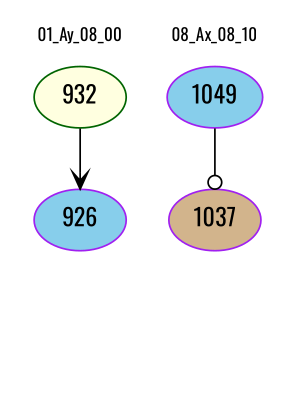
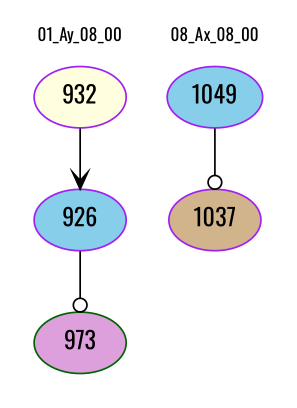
  digraph {
    fontname=Oswald
    node [color=purple fillcolor=skyblue fontname=Oswald style=filled]
    edge [arrowhead=odot color=black fontname=Oswald]
-   n1 [color=darkgreen fillcolor=lightyellow label=932]
+   n1 [fillcolor=lightyellow label=932]
    n2 [label=926]
+   n3 [color=darkgreen fillcolor=plum label=973]
    n4 [label=1049]
    n5 [fillcolor=tan label=1037]
    subgraph cluster_1 {
      color=white
      fontsize=10
      label="01_Ay_08_00"
      n1
      n2
+     n3
    }
    subgraph cluster_2 {
      color=white
      fontsize=10
-     label="08_Ax_08_10"
+     label="08_Ax_08_00"
      n4
      n5
    }
    n1 -> n2 [arrowhead=vee]
+   n2 -> n3
    n4 -> n5
  }
